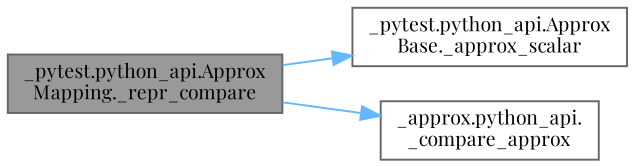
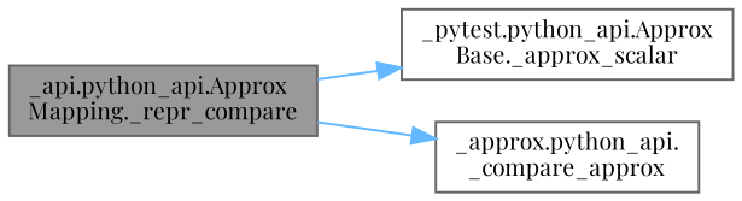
  digraph {
    fontname="Playfair Display"
    rankdir=LR
    node [color=grey40 fillcolor=white fontname="Playfair Display" fontsize=10 shape=box style=filled]
    edge [color=steelblue1 fontname="Playfair Display" fontsize=10 labelfontname=Helvetica labelfontsize=10 style=solid]
-   n1 [color=gray40 fillcolor=grey60 fontcolor=black height=0.2 label="_pytest.python_api.Approx\lMapping._repr_compare" width=0.4]
+   n1 [color=gray40 fillcolor=grey60 fontcolor=black height=0.2 label="_api.python_api.Approx\lMapping._repr_compare" width=0.4]
    n2 [height=0.2 label="_pytest.python_api.Approx\lBase._approx_scalar" width=0.4]
    n3 [height=0.2 label="_approx.python_api.\l_compare_approx" width=0.4]
    n1 -> n2
    n1 -> n3
  }
